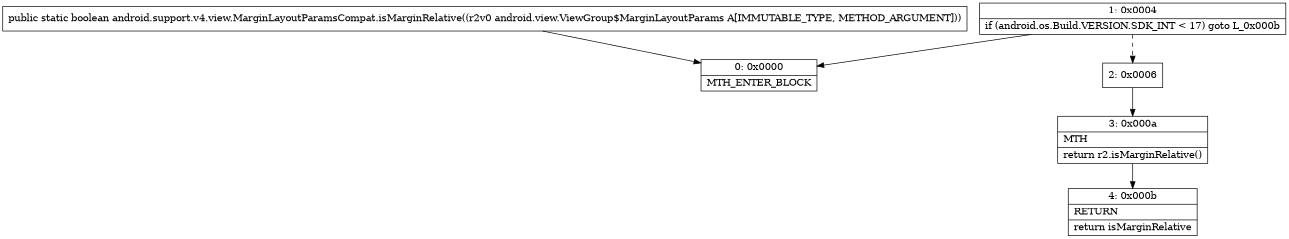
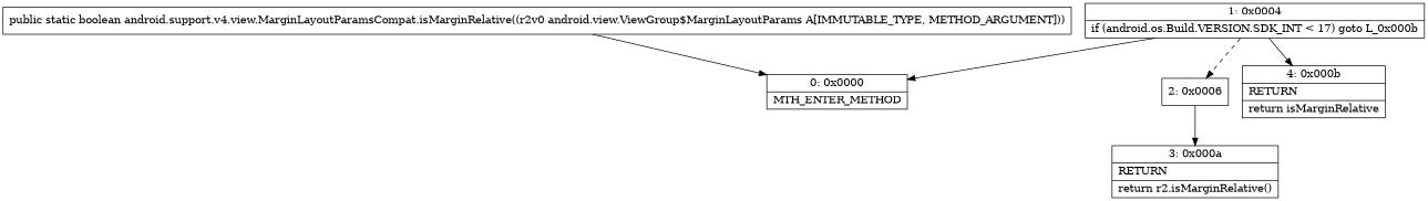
  digraph {
    node [shape=record]
-   n1 [label="{0\:\ 0x0000|MTH_ENTER_BLOCK\l}"]
+   n1 [label="{0\:\ 0x0000|MTH_ENTER_METHOD\l}"]
    n2 [label="{1\:\ 0x0004|if (android.os.Build.VERSION.SDK_INT \< 17) goto L_0x000b\l}"]
    n3 [label="{2\:\ 0x0006}"]
    n4 [label="{4\:\ 0x000b|RETURN\l|return isMarginRelative\l}"]
-   n5 [label="{3\:\ 0x000a|MTH\l|return r2.isMarginRelative()\l}"]
+   n5 [label="{3\:\ 0x000a|RETURN\l|return r2.isMarginRelative()\l}"]
    n6 [label="{public static boolean android.support.v4.view.MarginLayoutParamsCompat.isMarginRelative((r2v0 android.view.ViewGroup$MarginLayoutParams A[IMMUTABLE_TYPE, METHOD_ARGUMENT])) }"]
    n2 -> n1
    n2 -> n3 [style=dashed]
-   n5 -> n4
+   n2 -> n4
    n3 -> n5
    n6 -> n1
  }
